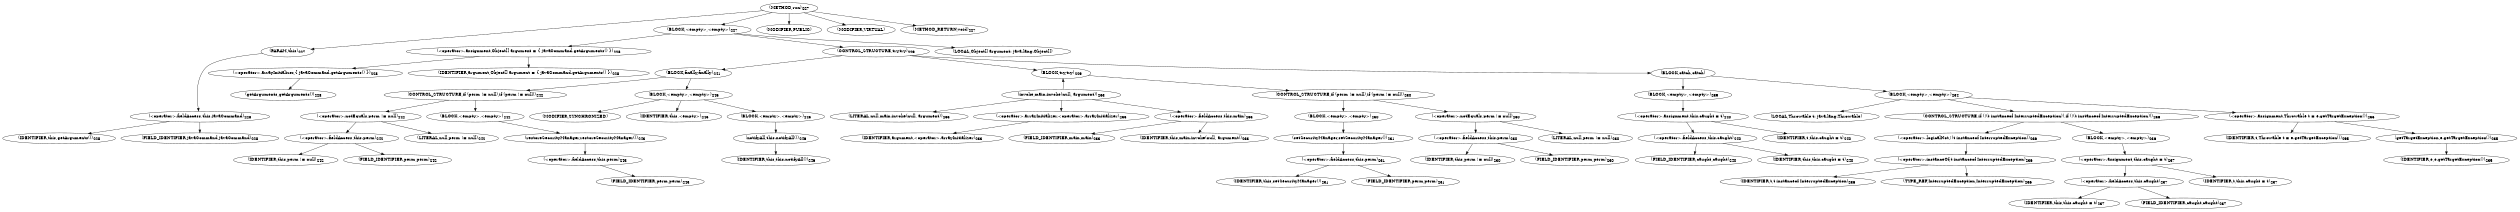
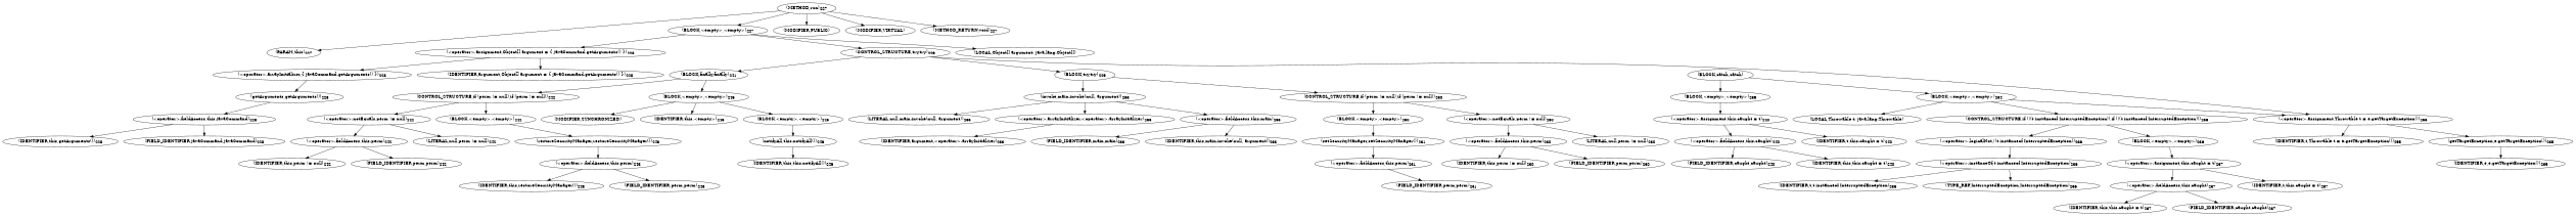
  digraph {
    n1 [label=<(METHOD,run)<SUB>227</SUB>>]
    n2 [label=<(PARAM,this)<SUB>227</SUB>>]
    n3 [label=<(BLOCK,&lt;empty&gt;,&lt;empty&gt;)<SUB>227</SUB>>]
    n4 [label=<(MODIFIER,PUBLIC)>]
    n5 [label=<(MODIFIER,VIRTUAL)>]
    n6 [label=<(METHOD_RETURN,void)<SUB>227</SUB>>]
    n7 [label=<(LOCAL,Object[] argument: java.lang.Object[])>]
    n8 [label=<(&lt;operator&gt;.assignment,Object[] argument = { javaCommand.getArguments() })<SUB>228</SUB>>]
    n9 [label=<(CONTROL_STRUCTURE,try,try)<SUB>229</SUB>>]
    n10 [label=<(IDENTIFIER,argument,Object[] argument = { javaCommand.getArguments() })<SUB>228</SUB>>]
    n11 [label=<(&lt;operator&gt;.arrayInitializer,{ javaCommand.getArguments() })<SUB>228</SUB>>]
    n12 [label=<(BLOCK,try,try)<SUB>229</SUB>>]
    n13 [label=<(BLOCK,catch,catch)>]
    n14 [label=<(BLOCK,finally,finally)<SUB>241</SUB>>]
    n15 [label=<(getArguments,getArguments())<SUB>228</SUB>>]
    n16 [label=<(&lt;operator&gt;.fieldAccess,this.javaCommand)<SUB>228</SUB>>]
    n17 [label=<(IDENTIFIER,this,getArguments())<SUB>228</SUB>>]
    n18 [label=<(FIELD_IDENTIFIER,javaCommand,javaCommand)<SUB>228</SUB>>]
    n19 [label=<(CONTROL_STRUCTURE,if (perm != null),if (perm != null))<SUB>230</SUB>>]
    n20 [label=<(invoke,main.invoke(null, argument))<SUB>233</SUB>>]
    n21 [label=<(BLOCK,&lt;empty&gt;,&lt;empty&gt;)<SUB>234</SUB>>]
    n22 [label=<(BLOCK,&lt;empty&gt;,&lt;empty&gt;)<SUB>239</SUB>>]
    n23 [label=<(CONTROL_STRUCTURE,if (perm != null),if (perm != null))<SUB>242</SUB>>]
    n24 [label=<(BLOCK,&lt;empty&gt;,&lt;empty&gt;)<SUB>245</SUB>>]
    n25 [label=<(&lt;operator&gt;.notEquals,perm != null)<SUB>230</SUB>>]
    n26 [label=<(BLOCK,&lt;empty&gt;,&lt;empty&gt;)<SUB>230</SUB>>]
    n27 [label=<(&lt;operator&gt;.fieldAccess,this.main)<SUB>233</SUB>>]
    n28 [label=<(LITERAL,null,main.invoke(null, argument))<SUB>233</SUB>>]
    n29 [label=<(&lt;operator&gt;.arrayInitializer,&lt;operator&gt;.arrayInitializer)<SUB>233</SUB>>]
    n30 [label=<(&lt;operator&gt;.fieldAccess,this.perm)<SUB>230</SUB>>]
    n31 [label=<(LITERAL,null,perm != null)<SUB>230</SUB>>]
    n32 [label=<(setSecurityManager,setSecurityManager())<SUB>231</SUB>>]
    n33 [label=<(IDENTIFIER,this,perm != null)<SUB>230</SUB>>]
    n34 [label=<(FIELD_IDENTIFIER,perm,perm)<SUB>230</SUB>>]
    n35 [label=<(&lt;operator&gt;.fieldAccess,this.perm)<SUB>231</SUB>>]
-   n36 [label=<(IDENTIFIER,this,setSecurityManager())<SUB>231</SUB>>]
    n37 [label=<(FIELD_IDENTIFIER,perm,perm)<SUB>231</SUB>>]
    n38 [label=<(IDENTIFIER,this,main.invoke(null, argument))<SUB>233</SUB>>]
    n39 [label=<(FIELD_IDENTIFIER,main,main)<SUB>233</SUB>>]
    n40 [label=<(IDENTIFIER,argument,&lt;operator&gt;.arrayInitializer)<SUB>233</SUB>>]
    n41 [label=<(LOCAL,Throwable t: java.lang.Throwable)>]
    n42 [label=<(&lt;operator&gt;.assignment,Throwable t = e.getTargetException())<SUB>235</SUB>>]
    n43 [label=<(CONTROL_STRUCTURE,if (!(t instanceof InterruptedException)),if (!(t instanceof InterruptedException)))<SUB>236</SUB>>]
    n44 [label=<(&lt;operator&gt;.assignment,this.caught = t)<SUB>240</SUB>>]
    n45 [label=<(IDENTIFIER,t,Throwable t = e.getTargetException())<SUB>295</SUB>>]
    n46 [label=<(getTargetException,e.getTargetException())<SUB>235</SUB>>]
    n47 [label=<(&lt;operator&gt;.logicalNot,!(t instanceof InterruptedException))<SUB>236</SUB>>]
    n48 [label=<(BLOCK,&lt;empty&gt;,&lt;empty&gt;)<SUB>236</SUB>>]
    n49 [label=<(IDENTIFIER,e,e.getTargetException())<SUB>235</SUB>>]
    n50 [label=<(&lt;operator&gt;.instanceOf,t instanceof InterruptedException)<SUB>236</SUB>>]
    n51 [label=<(&lt;operator&gt;.assignment,this.caught = t)<SUB>237</SUB>>]
    n52 [label=<(IDENTIFIER,t,t instanceof InterruptedException)<SUB>236</SUB>>]
    n53 [label=<(TYPE_REF,InterruptedException,InterruptedException)<SUB>236</SUB>>]
    n54 [label=<(&lt;operator&gt;.fieldAccess,this.caught)<SUB>237</SUB>>]
    n55 [label=<(IDENTIFIER,t,this.caught = t)<SUB>237</SUB>>]
    n56 [label=<(IDENTIFIER,this,this.caught = t)<SUB>237</SUB>>]
    n57 [label=<(FIELD_IDENTIFIER,caught,caught)<SUB>237</SUB>>]
    n58 [label=<(&lt;operator&gt;.fieldAccess,this.caught)<SUB>240</SUB>>]
    n59 [label=<(IDENTIFIER,t,this.caught = t)<SUB>240</SUB>>]
    n60 [label=<(IDENTIFIER,this,this.caught = t)<SUB>240</SUB>>]
    n61 [label=<(FIELD_IDENTIFIER,caught,caught)<SUB>240</SUB>>]
    n62 [label=<(&lt;operator&gt;.notEquals,perm != null)<SUB>242</SUB>>]
    n63 [label=<(BLOCK,&lt;empty&gt;,&lt;empty&gt;)<SUB>242</SUB>>]
    n64 [label=<(MODIFIER,SYNCHRONIZED)>]
    n65 [label=<(IDENTIFIER,this,&lt;empty&gt;)<SUB>245</SUB>>]
    n66 [label=<(BLOCK,&lt;empty&gt;,&lt;empty&gt;)<SUB>245</SUB>>]
    n67 [label=<(&lt;operator&gt;.fieldAccess,this.perm)<SUB>242</SUB>>]
    n68 [label=<(LITERAL,null,perm != null)<SUB>242</SUB>>]
    n69 [label=<(restoreSecurityManager,restoreSecurityManager())<SUB>243</SUB>>]
    n70 [label=<(IDENTIFIER,this,perm != null)<SUB>242</SUB>>]
    n71 [label=<(FIELD_IDENTIFIER,perm,perm)<SUB>242</SUB>>]
    n72 [label=<(&lt;operator&gt;.fieldAccess,this.perm)<SUB>243</SUB>>]
+   n73 [label=<(IDENTIFIER,this,restoreSecurityManager())<SUB>243</SUB>>]
    n74 [label=<(FIELD_IDENTIFIER,perm,perm)<SUB>243</SUB>>]
    n75 [label=<(notifyAll,this.notifyAll())<SUB>246</SUB>>]
    n76 [label=<(IDENTIFIER,this,this.notifyAll())<SUB>246</SUB>>]
    n1 -> n2
    n1 -> n3
    n1 -> n4
    n1 -> n5
    n1 -> n6
    n3 -> n7
    n3 -> n8
    n3 -> n9
    n8 -> n10
    n8 -> n11
    n9 -> n12
-   n9 -> n13
+   n9 -> n42
    n9 -> n14
    n11 -> n15
    n12 -> n19
-   n20 -> n12
+   n12 -> n20
    n13 -> n21
    n13 -> n22
    n14 -> n23
    n14 -> n24
-   n2 -> n16
+   n15 -> n16
    n16 -> n17
    n16 -> n18
    n19 -> n25
    n19 -> n26
    n20 -> n27
    n20 -> n28
    n20 -> n29
    n21 -> n41
    n21 -> n42
    n21 -> n43
    n22 -> n44
    n23 -> n62
    n23 -> n63
    n24 -> n64
    n24 -> n65
    n24 -> n66
    n25 -> n30
    n25 -> n31
    n26 -> n32
    n27 -> n38
    n27 -> n39
    n29 -> n40
    n30 -> n33
    n30 -> n34
    n32 -> n35
-   n35 -> n36
    n35 -> n37
    n42 -> n45
    n42 -> n46
    n43 -> n47
    n43 -> n48
    n44 -> n58
    n44 -> n59
    n46 -> n49
    n47 -> n50
    n48 -> n51
    n50 -> n52
    n50 -> n53
    n51 -> n54
    n51 -> n55
    n54 -> n56
    n54 -> n57
    n58 -> n60
    n58 -> n61
    n62 -> n67
    n62 -> n68
    n63 -> n69
    n66 -> n75
    n67 -> n70
    n67 -> n71
    n69 -> n72
+   n72 -> n73
    n72 -> n74
    n75 -> n76
  }
